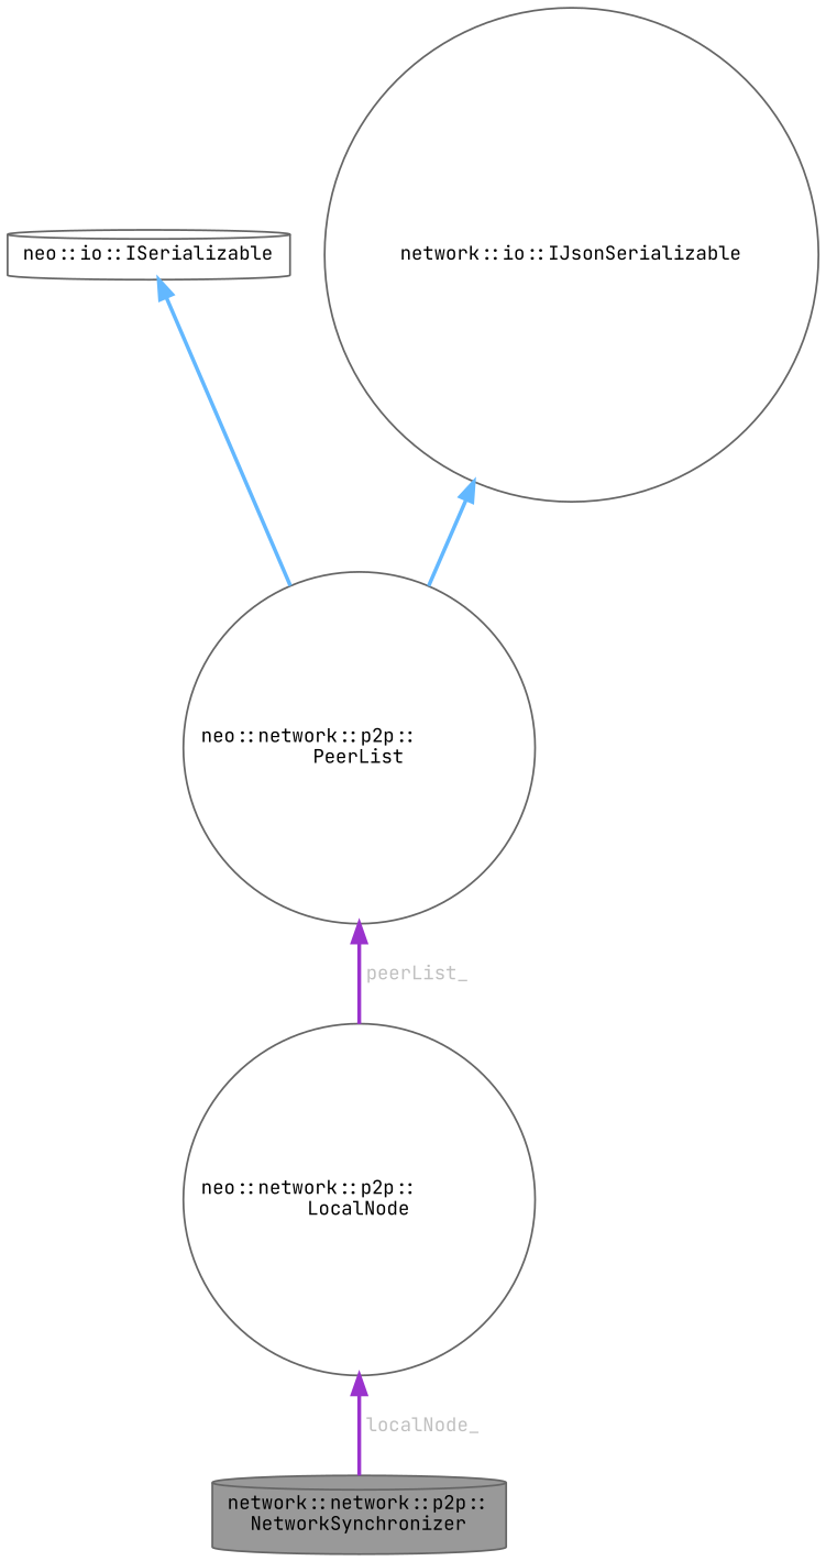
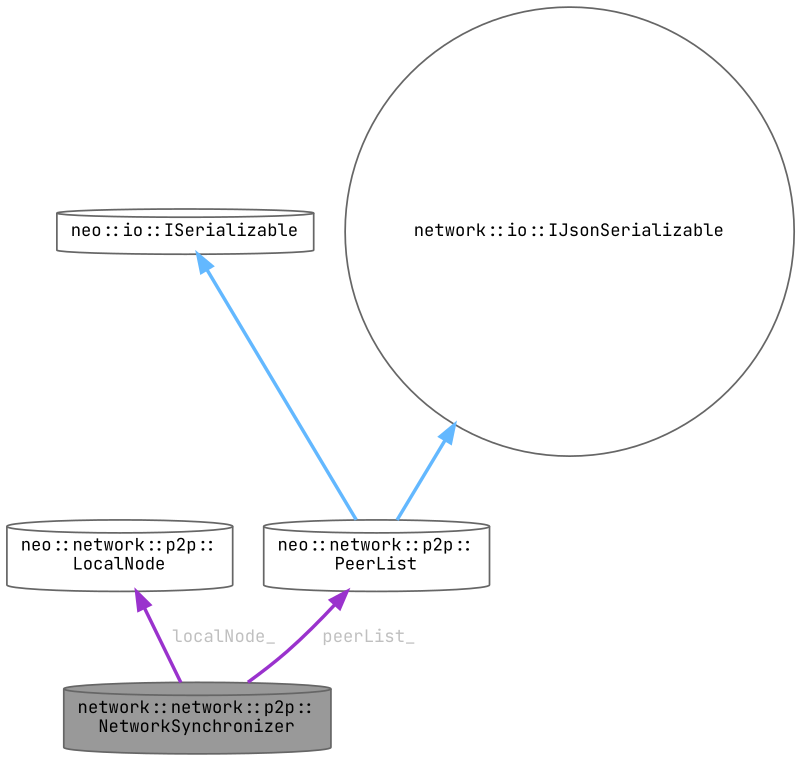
  digraph {
    fontname="JetBrains Mono"
    node [color=gray40 fillcolor=white fontname="JetBrains Mono" fontsize=10 shape=circle style=filled]
    edge [color=darkorchid3 dir=back fontname="JetBrains Mono" fontsize=10 labelfontname=Helvetica labelfontsize=10 style=bold]
    n1 [fillcolor=grey60 fontcolor=black height=0.2 label="network::network::p2p::\lNetworkSynchronizer" shape=cylinder width=0.4]
-   n2 [height=0.2 label="neo::network::p2p::\lLocalNode" width=0.4]
-   n3 [height=0.2 label="neo::network::p2p::\lPeerList" width=0.4]
+   n2 [height=0.2 label="neo::network::p2p::\lLocalNode" shape=cylinder width=0.4]
+   n3 [height=0.2 label="neo::network::p2p::\lPeerList" shape=cylinder width=0.4]
    n4 [height=0.2 label="neo::io::ISerializable" shape=cylinder width=0.4]
    n5 [height=0.2 label="network::io::IJsonSerializable" width=0.4]
    n2 -> n1 [fontcolor=grey label=<<TABLE CELLBORDER="0" BORDER="0"><TR><TD VALIGN="top" ALIGN="LEFT" CELLPADDING="1" CELLSPACING="0">localNode_</TD></TR> </TABLE>>]
-   n3 -> n2 [fontcolor=grey label=<<TABLE CELLBORDER="0" BORDER="0"><TR><TD VALIGN="top" ALIGN="LEFT" CELLPADDING="1" CELLSPACING="0">peerList_</TD></TR> </TABLE>>]
+   n3 -> n1 [fontcolor=grey label=<<TABLE CELLBORDER="0" BORDER="0"><TR><TD VALIGN="top" ALIGN="LEFT" CELLPADDING="1" CELLSPACING="0">peerList_</TD></TR> </TABLE>>]
    n4 -> n3 [color=steelblue1]
    n5 -> n3 [color=steelblue1]
  }
